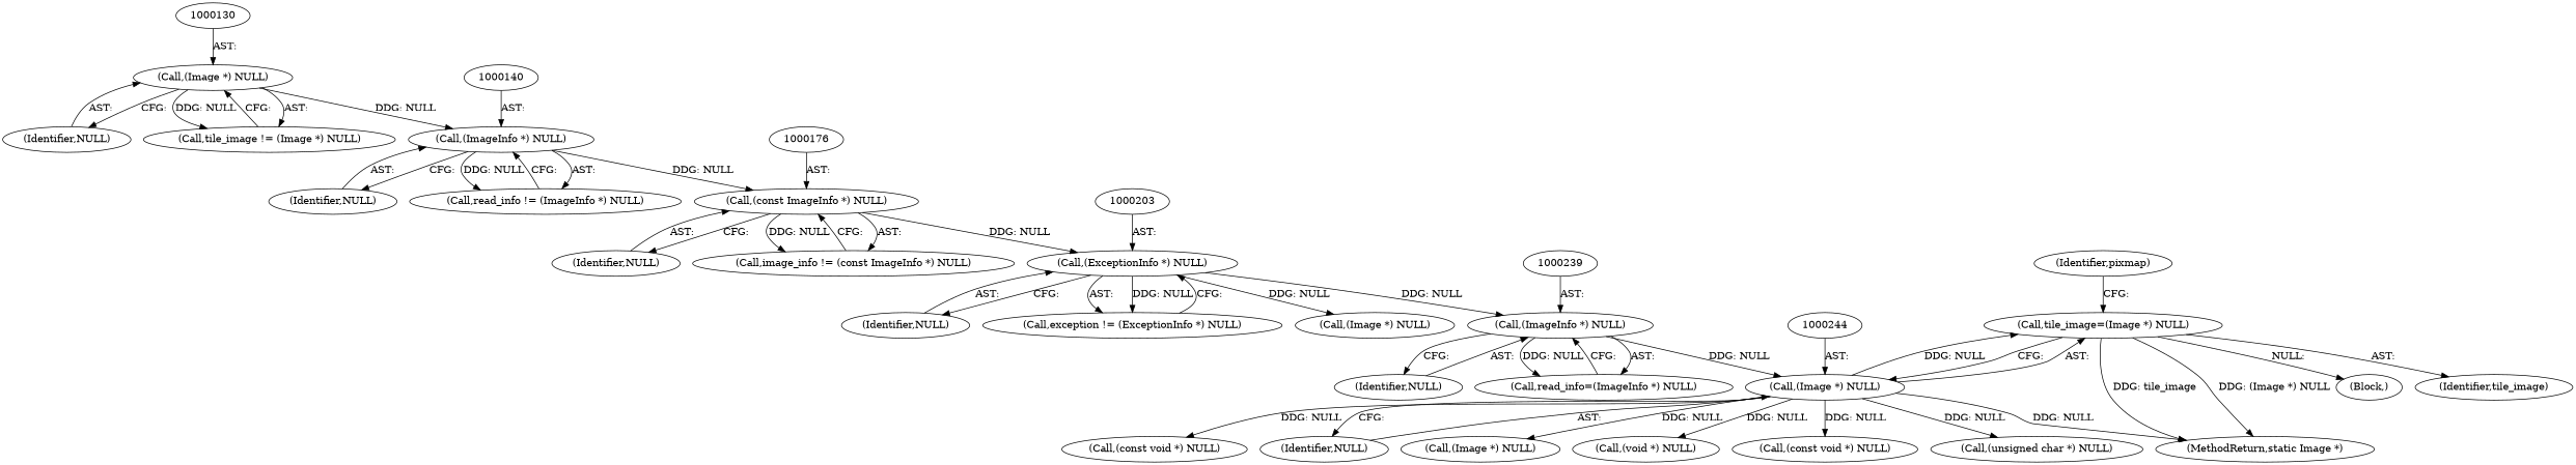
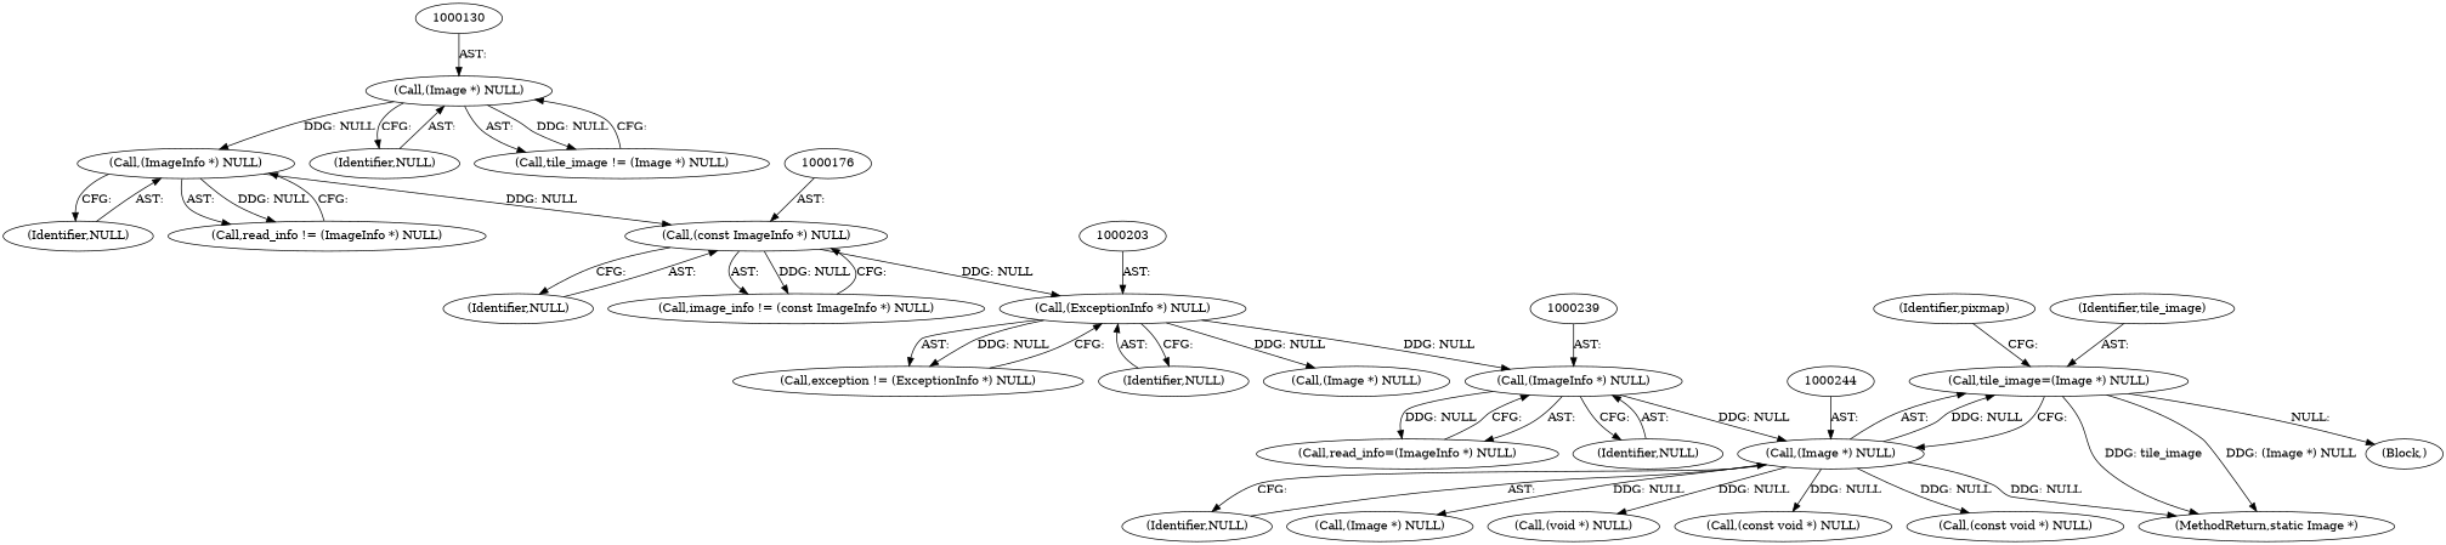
  digraph {
    n1 [label="(Call,tile_image=(Image *) NULL)"]
    n2 [label="(Call,(Image *) NULL)"]
    n3 [label="(MethodReturn,static Image *)"]
    n4 [label="(Block,)"]
    n5 [label="(Call,(const void *) NULL)"]
-   n6 [label="(Call,(unsigned char *) NULL)"]
    n7 [label="(Call,(const void *) NULL)"]
    n8 [label="(Identifier,NULL)"]
    n9 [label="(Call,(Image *) NULL)"]
    n10 [label="(Call,(void *) NULL)"]
    n11 [label="(Call,(ImageInfo *) NULL)"]
    n12 [label="(Call,read_info=(ImageInfo *) NULL)"]
    n13 [label="(Identifier,NULL)"]
    n14 [label="(Call,(ExceptionInfo *) NULL)"]
    n15 [label="(Call,(Image *) NULL)"]
    n16 [label="(Identifier,NULL)"]
    n17 [label="(Call,exception != (ExceptionInfo *) NULL)"]
    n18 [label="(Call,(const ImageInfo *) NULL)"]
    n19 [label="(Identifier,NULL)"]
    n20 [label="(Call,image_info != (const ImageInfo *) NULL)"]
    n21 [label="(Call,(ImageInfo *) NULL)"]
    n22 [label="(Identifier,NULL)"]
    n23 [label="(Call,read_info != (ImageInfo *) NULL)"]
    n24 [label="(Call,(Image *) NULL)"]
    n25 [label="(Identifier,NULL)"]
    n26 [label="(Call,tile_image != (Image *) NULL)"]
    n27 [label="(Identifier,pixmap)"]
    n28 [label="(Identifier,tile_image)"]
    1000244
    1000239
    1000203
    1000176
-   1000140
    1000130
    n1 -> n2 [label="CFG: "]
    n1 -> n3 [label="DDG: tile_image"]
    n1 -> n3 [label="DDG: (Image *) NULL"]
    n1 -> n4 [label="NULL: "]
    n2 -> n1 [label="AST: "]
    n2 -> n1 [label="DDG: NULL"]
    n2 -> n3 [label="DDG: NULL"]
    n2 -> n5 [label="DDG: NULL"]
-   n2 -> n6 [label="DDG: NULL"]
    n2 -> n7 [label="DDG: NULL"]
    n2 -> n8 [label="CFG: "]
    n2 -> n9 [label="DDG: NULL"]
    n2 -> n10 [label="DDG: NULL"]
    n8 -> n2 [label="AST: "]
    n11 -> n2 [label="DDG: NULL"]
    n11 -> n12 [label="AST: "]
    n11 -> n12 [label="DDG: NULL"]
    n11 -> n13 [label="CFG: "]
    n12 -> n11 [label="CFG: "]
    n13 -> n11 [label="AST: "]
    n14 -> n11 [label="DDG: NULL"]
    n14 -> n15 [label="DDG: NULL"]
    n14 -> n16 [label="CFG: "]
    n14 -> n17 [label="AST: "]
    n14 -> n17 [label="DDG: NULL"]
    n16 -> n14 [label="AST: "]
    n17 -> n14 [label="CFG: "]
    n18 -> n14 [label="DDG: NULL"]
    n18 -> n19 [label="CFG: "]
    n18 -> n20 [label="AST: "]
    n18 -> n20 [label="DDG: NULL"]
    n19 -> n18 [label="AST: "]
    n20 -> n18 [label="CFG: "]
    n21 -> n18 [label="DDG: NULL"]
    n21 -> n22 [label="CFG: "]
    n21 -> n23 [label="AST: "]
    n21 -> n23 [label="DDG: NULL"]
    n22 -> n21 [label="AST: "]
    n23 -> n21 [label="CFG: "]
    n24 -> n21 [label="DDG: NULL"]
    n24 -> n25 [label="CFG: "]
    n24 -> n26 [label="AST: "]
    n24 -> n26 [label="DDG: NULL"]
    n25 -> n24 [label="AST: "]
    n26 -> n24 [label="CFG: "]
    n27 -> n1 [label="CFG: "]
-   n1 -> n28 [label="AST: "]
+   n28 -> n1 [label="AST: "]
    1000244 -> n2 [label="AST: "]
    1000239 -> n11 [label="AST: "]
    1000203 -> n14 [label="AST: "]
    1000176 -> n18 [label="AST: "]
-   1000140 -> n21 [label="AST: "]
    1000130 -> n24 [label="AST: "]
  }
